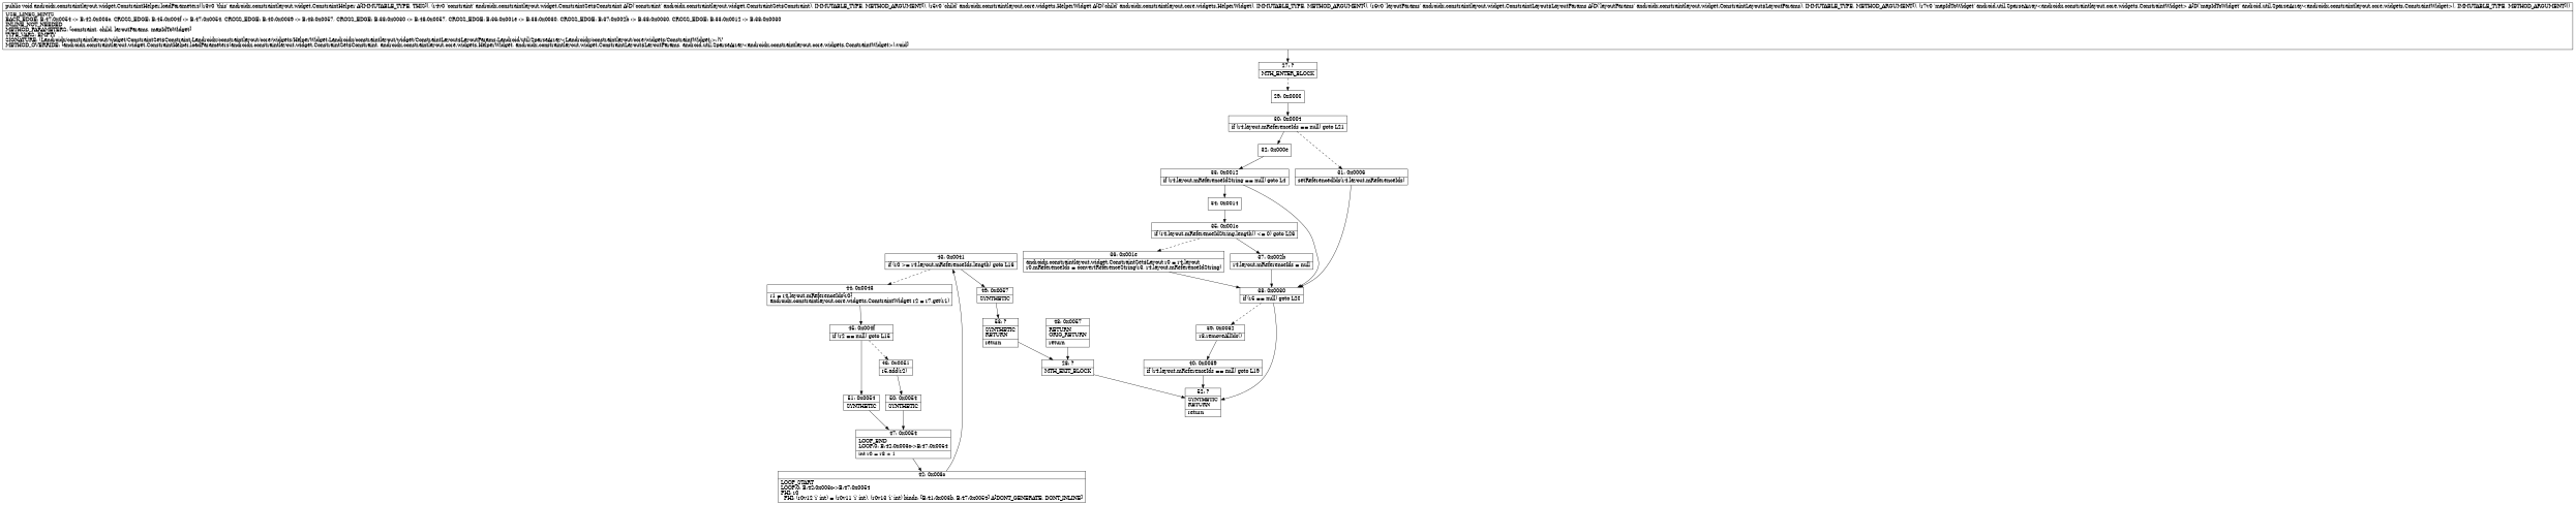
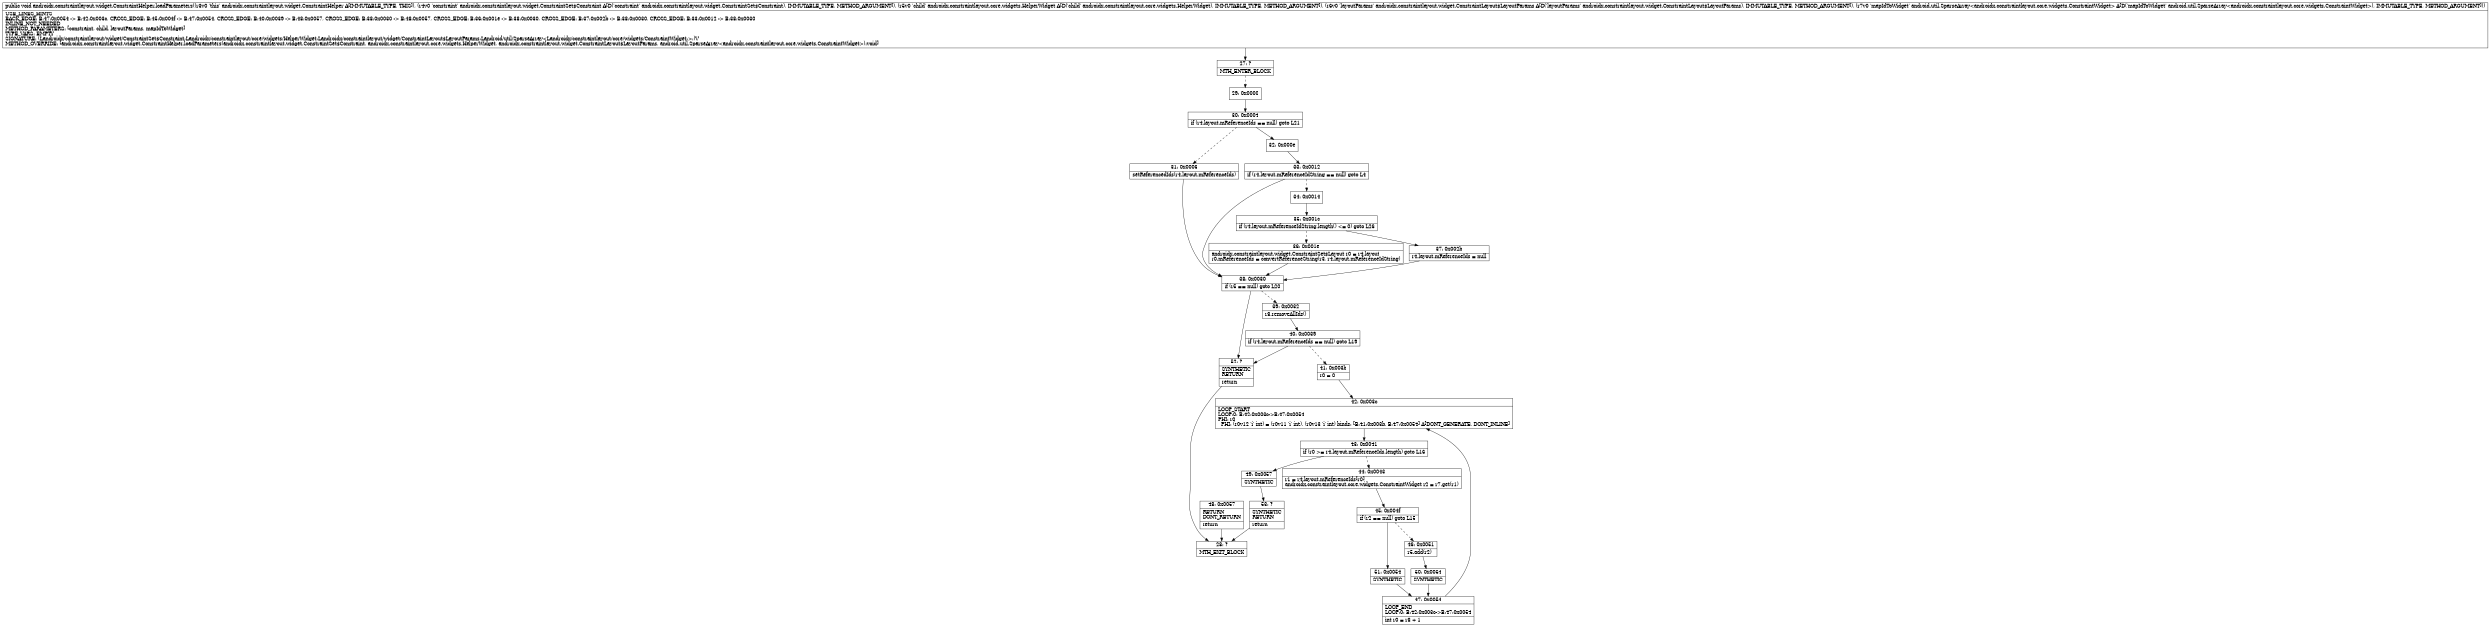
  digraph {
    node [shape=record]
    n1 [label="{27\:\ ?|MTH_ENTER_BLOCK\l}"]
    n2 [label="{29\:\ 0x0000}"]
    n3 [label="{30\:\ 0x0004|if (r4.layout.mReferenceIds == null) goto L21\l}"]
    n4 [label="{31\:\ 0x0006|setReferencedIds(r4.layout.mReferenceIds)\l}"]
    n5 [label="{32\:\ 0x000e}"]
    n6 [label="{38\:\ 0x0030|if (r5 == null) goto L20\l}"]
    n7 [label="{33\:\ 0x0012|if (r4.layout.mReferenceIdString == null) goto L4\l}"]
    n8 [label="{39\:\ 0x0032|r8.removeAllIds()\l}"]
    n9 [label="{52\:\ ?|SYNTHETIC\lRETURN\l|return\l}"]
    n10 [label="{40\:\ 0x0039|if (r4.layout.mReferenceIds == null) goto L19\l}"]
-   n11 [label="{48\:\ 0x0057|RETURN\lORIG_RETURN\l|return\l}"]
+   n11 [label="{48\:\ 0x0057|RETURN\lDONT_RETURN\l|return\l}"]
    n12 [label="{28\:\ ?|MTH_EXIT_BLOCK\l}"]
+   n13 [label="{41\:\ 0x003b|r0 = 0\l}"]
    n14 [label="{42\:\ 0x003c|LOOP_START\lLOOP:0: B:42:0x003c\-\>B:47:0x0054\lPHI: r0 \l  PHI: (r0v12 'i' int) = (r0v11 'i' int), (r0v13 'i' int) binds: [B:41:0x003b, B:47:0x0054] A[DONT_GENERATE, DONT_INLINE]\l}"]
    n15 [label="{43\:\ 0x0041|if (r0 \>= r4.layout.mReferenceIds.length) goto L16\l}"]
    n16 [label="{44\:\ 0x0043|r1 = r4.layout.mReferenceIds[r0]\landroidx.constraintlayout.core.widgets.ConstraintWidget r2 = r7.get(r1)\l}"]
    n17 [label="{49\:\ 0x0057|SYNTHETIC\l}"]
    n18 [label="{45\:\ 0x004f|if (r2 == null) goto L15\l}"]
    n19 [label="{53\:\ ?|SYNTHETIC\lRETURN\l|return\l}"]
    n20 [label="{46\:\ 0x0051|r5.add(r2)\l}"]
    n21 [label="{51\:\ 0x0054|SYNTHETIC\l}"]
    n22 [label="{50\:\ 0x0054|SYNTHETIC\l}"]
    n23 [label="{47\:\ 0x0054|LOOP_END\lLOOP:0: B:42:0x003c\-\>B:47:0x0054\l|int r0 = r8 + 1\l}"]
    n24 [label="{34\:\ 0x0014}"]
    n25 [label="{35\:\ 0x001c|if (r4.layout.mReferenceIdString.length() \<= 0) goto L26\l}"]
    n26 [label="{36\:\ 0x001e|androidx.constraintlayout.widget.ConstraintSet$Layout r0 = r4.layout\lr0.mReferenceIds = convertReferenceString(r3, r4.layout.mReferenceIdString)\l}"]
    n27 [label="{37\:\ 0x002b|r4.layout.mReferenceIds = null\l}"]
    n28 [label="{public void androidx.constraintlayout.widget.ConstraintHelper.loadParameters((r3v0 'this' androidx.constraintlayout.widget.ConstraintHelper A[IMMUTABLE_TYPE, THIS]), (r4v0 'constraint' androidx.constraintlayout.widget.ConstraintSet$Constraint A[D('constraint' androidx.constraintlayout.widget.ConstraintSet$Constraint), IMMUTABLE_TYPE, METHOD_ARGUMENT]), (r5v0 'child' androidx.constraintlayout.core.widgets.HelperWidget A[D('child' androidx.constraintlayout.core.widgets.HelperWidget), IMMUTABLE_TYPE, METHOD_ARGUMENT]), (r6v0 'layoutParams' androidx.constraintlayout.widget.ConstraintLayout$LayoutParams A[D('layoutParams' androidx.constraintlayout.widget.ConstraintLayout$LayoutParams), IMMUTABLE_TYPE, METHOD_ARGUMENT]), (r7v0 'mapIdToWidget' android.util.SparseArray\<androidx.constraintlayout.core.widgets.ConstraintWidget\> A[D('mapIdToWidget' android.util.SparseArray\<androidx.constraintlayout.core.widgets.ConstraintWidget\>), IMMUTABLE_TYPE, METHOD_ARGUMENT]))  | USE_LINES_HINTS\lBACK_EDGE: B:47:0x0054 \-\> B:42:0x003c, CROSS_EDGE: B:45:0x004f \-\> B:47:0x0054, CROSS_EDGE: B:40:0x0039 \-\> B:48:0x0057, CROSS_EDGE: B:38:0x0030 \-\> B:48:0x0057, CROSS_EDGE: B:36:0x001e \-\> B:38:0x0030, CROSS_EDGE: B:37:0x002b \-\> B:38:0x0030, CROSS_EDGE: B:33:0x0012 \-\> B:38:0x0030\lINLINE_NOT_NEEDED\lMETHOD_PARAMETERS: [constraint, child, layoutParams, mapIdToWidget]\lTYPE_VARS: EMPTY\lSIGNATURE: (Landroidx\/constraintlayout\/widget\/ConstraintSet$Constraint;Landroidx\/constraintlayout\/core\/widgets\/HelperWidget;Landroidx\/constraintlayout\/widget\/ConstraintLayout$LayoutParams;Landroid\/util\/SparseArray\<Landroidx\/constraintlayout\/core\/widgets\/ConstraintWidget;\>;)V\lMETHOD_OVERRIDE: [androidx.constraintlayout.widget.ConstraintHelper.loadParameters(androidx.constraintlayout.widget.ConstraintSet$Constraint, androidx.constraintlayout.core.widgets.HelperWidget, androidx.constraintlayout.widget.ConstraintLayout$LayoutParams, android.util.SparseArray\<androidx.constraintlayout.core.widgets.ConstraintWidget\>):void]\l}"]
    n1 -> n2 [style=dashed]
    n2 -> n3
    n3 -> n4 [style=dashed]
    n3 -> n5
    n4 -> n6
    n5 -> n7
    n6 -> n8 [style=dashed]
    n6 -> n9
    n7 -> n6
-   n7 -> n24 [style=solid]
+   n7 -> n24 [style=dashed]
    n8 -> n10
-   n12 -> n9
+   n9 -> n12
    n10 -> n9
+   n10 -> n13 [style=dashed]
    n11 -> n12
+   n13 -> n14
    n14 -> n15
    n15 -> n16 [style=dashed]
    n15 -> n17
    n16 -> n18
    n17 -> n19
    n18 -> n20 [style=dashed]
    n18 -> n21
    n19 -> n12
    n20 -> n22
    n21 -> n23
    n22 -> n23
    n23 -> n14
    n24 -> n25
    n25 -> n26 [style=dashed]
    n25 -> n27
    n26 -> n6
    n27 -> n6
    n28 -> n1
  }
